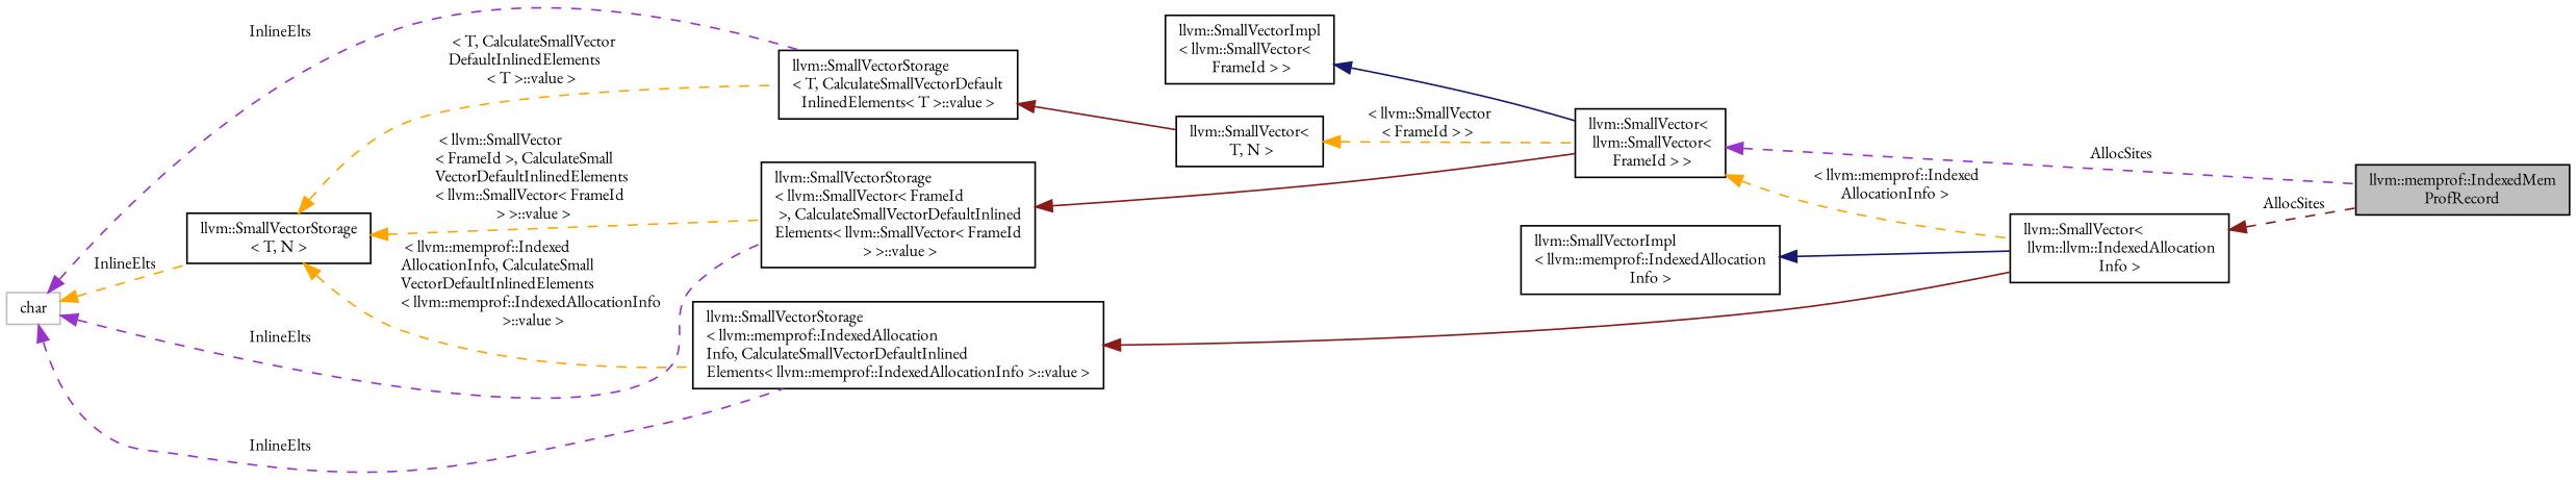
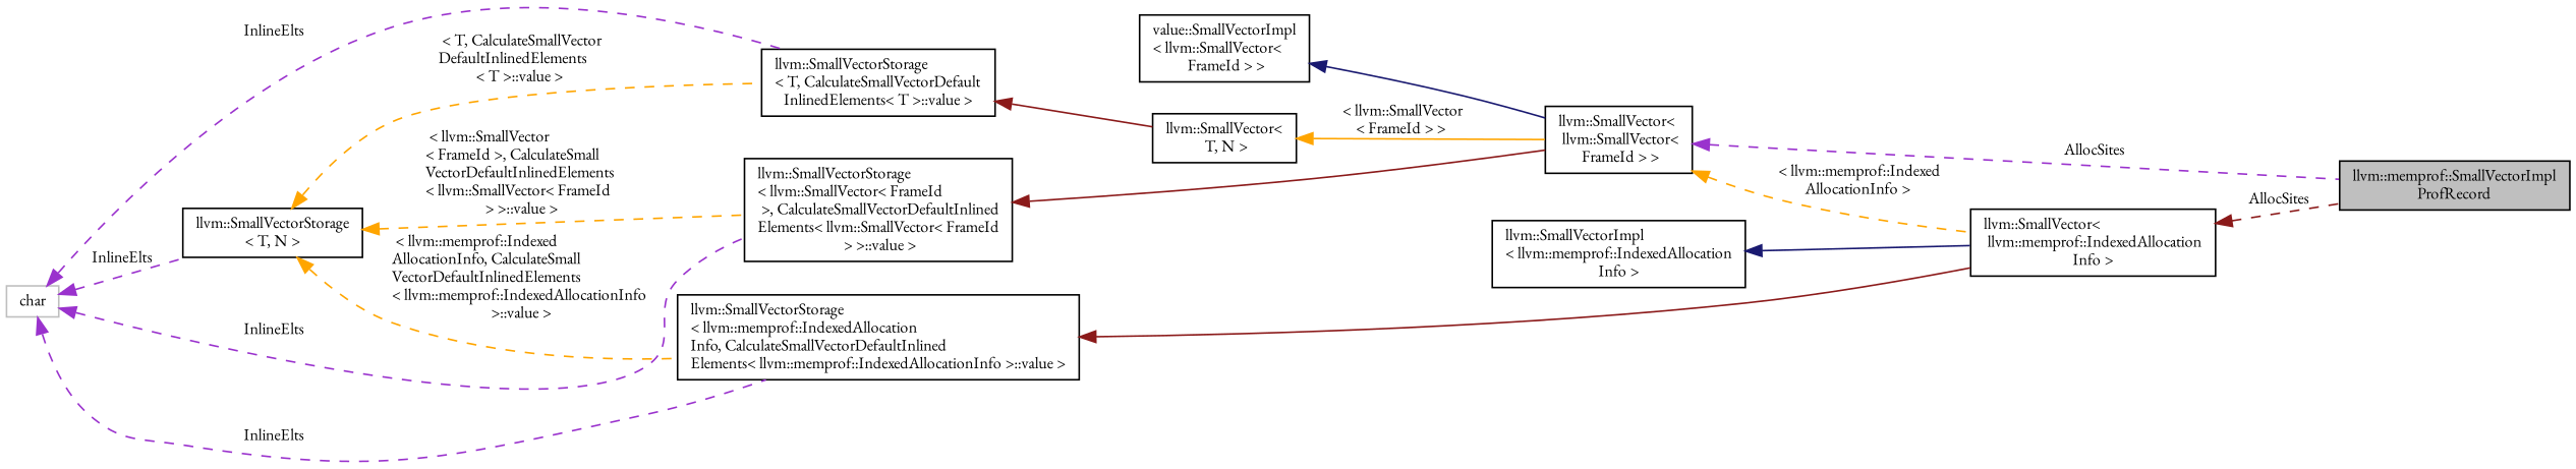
  digraph {
    fontname="EB Garamond"
    rankdir=LR
    node [color=black fontname="EB Garamond" fontsize=10 shape=record]
    edge [color=darkorchid3 dir=back fontname="EB Garamond" fontsize=10 labelfontname=Helvetica labelfontsize=10 style=dashed]
-   n1 [fillcolor=grey75 fontcolor=black height=0.2 label="llvm::memprof::IndexedMem\lProfRecord" style=filled width=0.4]
+   n1 [fillcolor=grey75 fontcolor=black height=0.2 label="llvm::memprof::SmallVectorImpl\lProfRecord" style=filled width=0.4]
    n2 [height=0.2 label="llvm::SmallVector\<\l llvm::SmallVector\<\l FrameId \> \>" width=0.4]
-   n3 [height=0.2 label="llvm::SmallVector\<\l llvm::llvm::IndexedAllocation\lInfo \>" width=0.4]
-   n4 [height=0.2 label="llvm::SmallVectorImpl\l\< llvm::SmallVector\<\l FrameId \> \>" width=0.4]
+   n3 [height=0.2 label="llvm::SmallVector\<\l llvm::memprof::IndexedAllocation\lInfo \>" width=0.4]
+   n4 [height=0.2 label="value::SmallVectorImpl\l\< llvm::SmallVector\<\l FrameId \> \>" width=0.4]
    n5 [height=0.2 label="llvm::SmallVector\<\l T, N \>" width=0.4]
    n6 [height=0.2 label="llvm::SmallVectorImpl\l\< llvm::memprof::IndexedAllocation\lInfo \>" width=0.4]
    n7 [height=0.2 label="llvm::SmallVectorStorage\l\< llvm::SmallVector\< FrameId\l \>, CalculateSmallVectorDefaultInlined\lElements\< llvm::SmallVector\< FrameId\l \> \>::value \>" width=0.4]
    n8 [color=grey75 height=0.2 label=char width=0.4]
    n9 [height=0.2 label="llvm::SmallVectorStorage\l\< T, N \>" width=0.4]
    n10 [height=0.2 label="llvm::SmallVectorStorage\l\< T, CalculateSmallVectorDefault\lInlinedElements\< T \>::value \>" width=0.4]
    n11 [height=0.2 label="llvm::SmallVectorStorage\l\< llvm::memprof::IndexedAllocation\lInfo, CalculateSmallVectorDefaultInlined\lElements\< llvm::memprof::IndexedAllocationInfo \>::value \>" width=0.4]
    n2 -> n1 [label=" AllocSites"]
    n2 -> n3 [color=orange label=" \< llvm::memprof::Indexed\lAllocationInfo \>"]
    n3 -> n1 [color=firebrick4 label=" AllocSites"]
    n4 -> n2 [color=midnightblue style=solid]
-   n5 -> n2 [color=orange label=" \< llvm::SmallVector\l\< FrameId \> \>"]
+   n5 -> n2 [color=orange label=" \< llvm::SmallVector\l\< FrameId \> \>" style=solid]
    n6 -> n3 [color=midnightblue style=solid]
    n7 -> n2 [color=firebrick4 style=solid]
    n8 -> n7 [label=" InlineElts"]
-   n8 -> n9 [color=orange label=" InlineElts"]
+   n8 -> n9 [label=" InlineElts"]
    n8 -> n10 [label=" InlineElts"]
    n8 -> n11 [label=" InlineElts"]
    n9 -> n7 [color=orange label=" \< llvm::SmallVector\l\< FrameId \>, CalculateSmall\lVectorDefaultInlinedElements\l\< llvm::SmallVector\< FrameId\l \> \>::value \>"]
    n9 -> n10 [color=orange label=" \< T, CalculateSmallVector\lDefaultInlinedElements\l\< T \>::value \>"]
    n9 -> n11 [color=orange label=" \< llvm::memprof::Indexed\lAllocationInfo, CalculateSmall\lVectorDefaultInlinedElements\l\< llvm::memprof::IndexedAllocationInfo\l \>::value \>"]
    n10 -> n5 [color=firebrick4 style=solid]
    n11 -> n3 [color=firebrick4 style=solid]
  }
